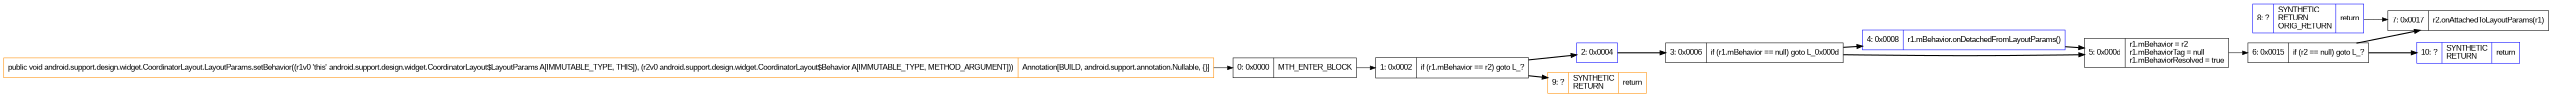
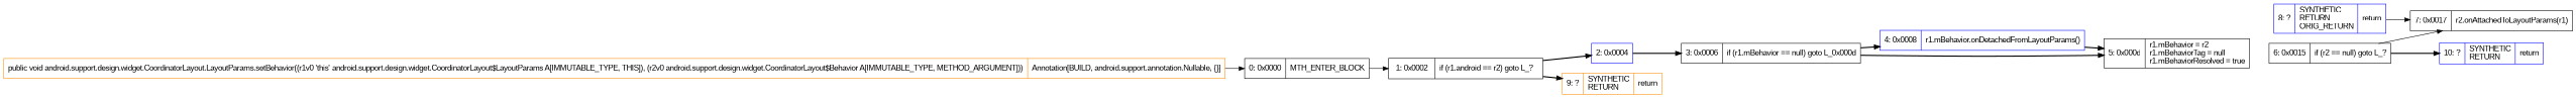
  digraph {
    fontname="Liberation Sans"
    rankdir=LR
    node [color=black fontname="Liberation Sans" shape=record]
    edge [fontname="Liberation Sans" style=bold]
    n1 [label="{0\:\ 0x0000|MTH_ENTER_BLOCK\l}"]
-   n2 [label="{1\:\ 0x0002|if (r1.mBehavior == r2) goto L_?\l}"]
+   n2 [label="{1\:\ 0x0002|if (r1.android == r2) goto L_?\l}"]
    n3 [color=blue label="{2\:\ 0x0004}"]
    n4 [color=darkorange label="{9\:\ ?|SYNTHETIC\lRETURN\l|return\l}"]
    n5 [label="{3\:\ 0x0006|if (r1.mBehavior == null) goto L_0x000d\l}"]
    n6 [color=blue label="{4\:\ 0x0008|r1.mBehavior.onDetachedFromLayoutParams()\l}"]
    n7 [label="{5\:\ 0x000d|r1.mBehavior = r2\lr1.mBehaviorTag = null\lr1.mBehaviorResolved = true\l}"]
    n8 [label="{6\:\ 0x0015|if (r2 == null) goto L_?\l}"]
    n9 [label="{7\:\ 0x0017|r2.onAttachedToLayoutParams(r1)\l}"]
    n10 [color=blue label="{10\:\ ?|SYNTHETIC\lRETURN\l|return\l}"]
    n11 [color=blue label="{8\:\ ?|SYNTHETIC\lRETURN\lORIG_RETURN\l|return\l}"]
    n12 [color=darkorange label="{public void android.support.design.widget.CoordinatorLayout.LayoutParams.setBehavior((r1v0 'this' android.support.design.widget.CoordinatorLayout$LayoutParams A[IMMUTABLE_TYPE, THIS]), (r2v0 android.support.design.widget.CoordinatorLayout$Behavior A[IMMUTABLE_TYPE, METHOD_ARGUMENT]))  | Annotation[BUILD, android.support.annotation.Nullable, \{\}]\l}"]
    n1 -> n2 [style=solid]
    n2 -> n3
    n2 -> n4
    n3 -> n5
    n5 -> n6
    n5 -> n7
    n6 -> n7
-   n7 -> n8 [style=solid]
-   n8 -> n9
+   n8 -> n9 [style=solid]
    n8 -> n10
    n11 -> n9 [style=solid]
    n12 -> n1 [style=solid]
  }
